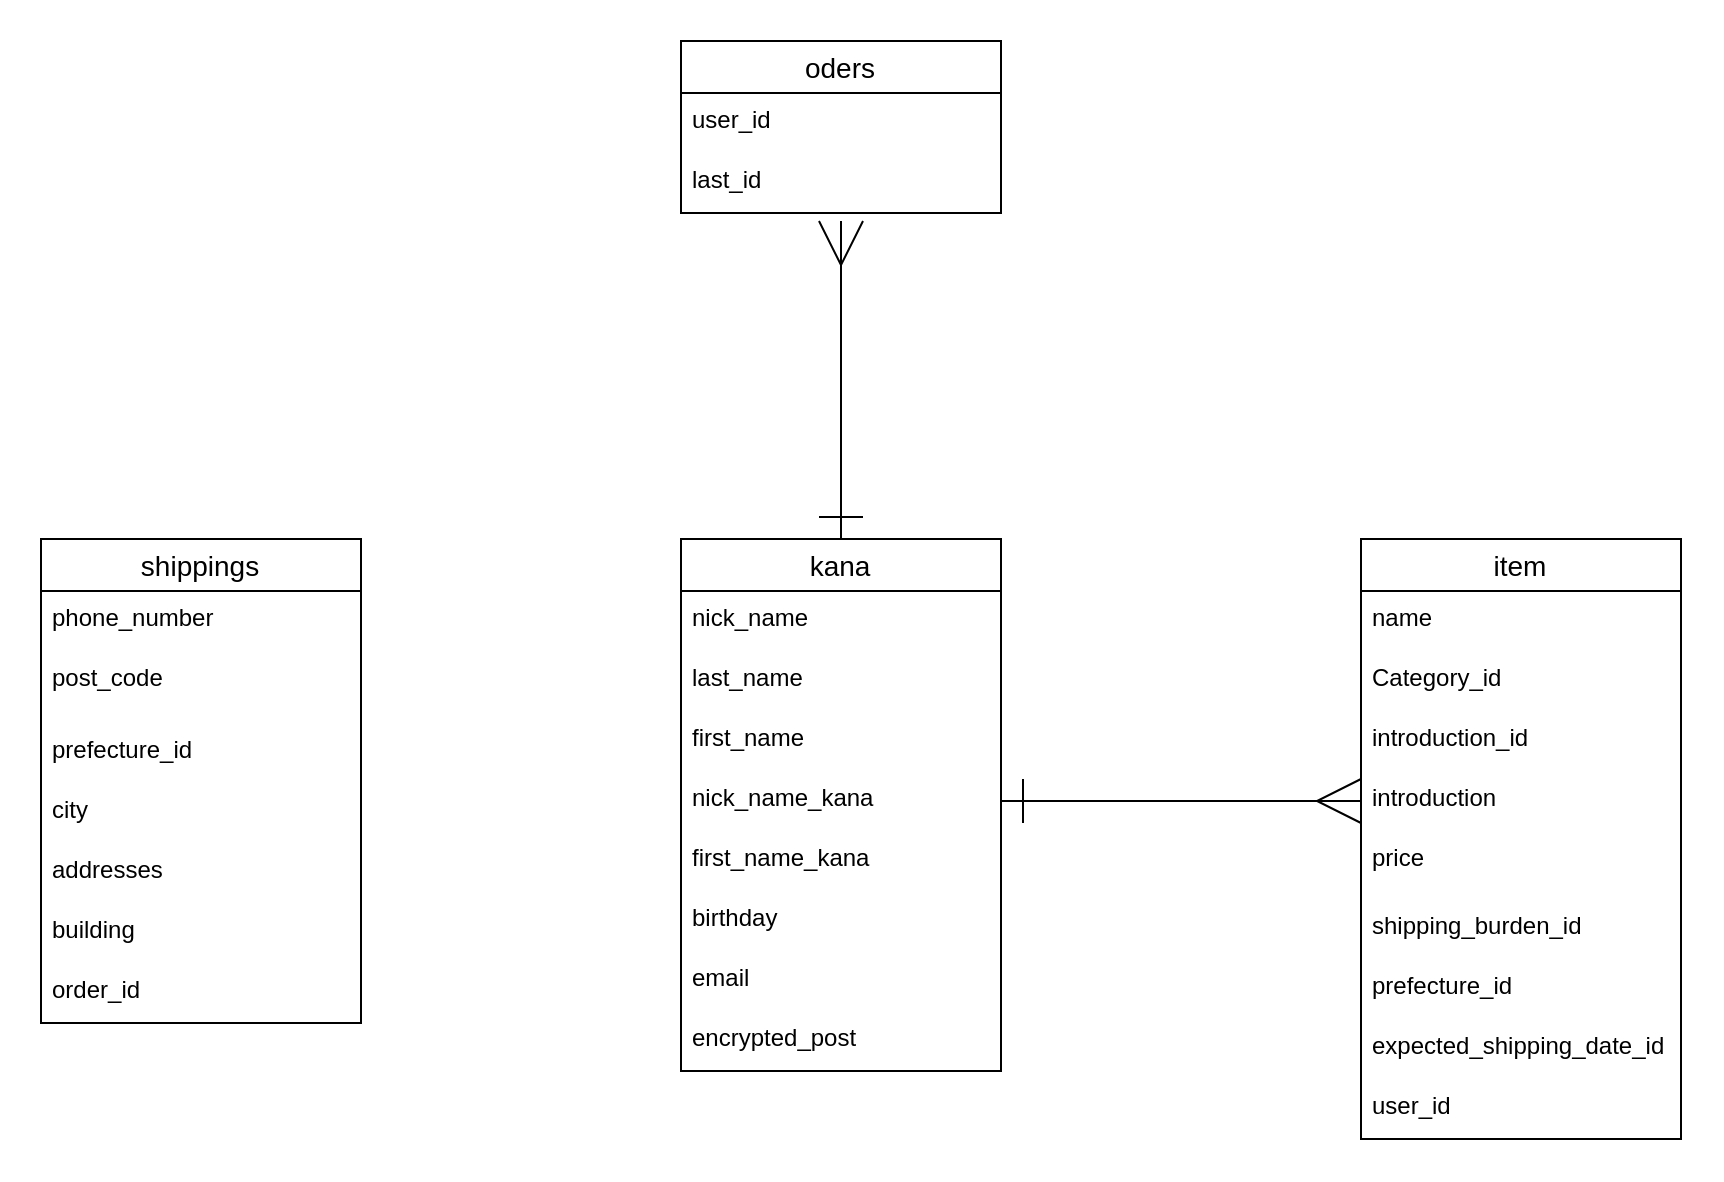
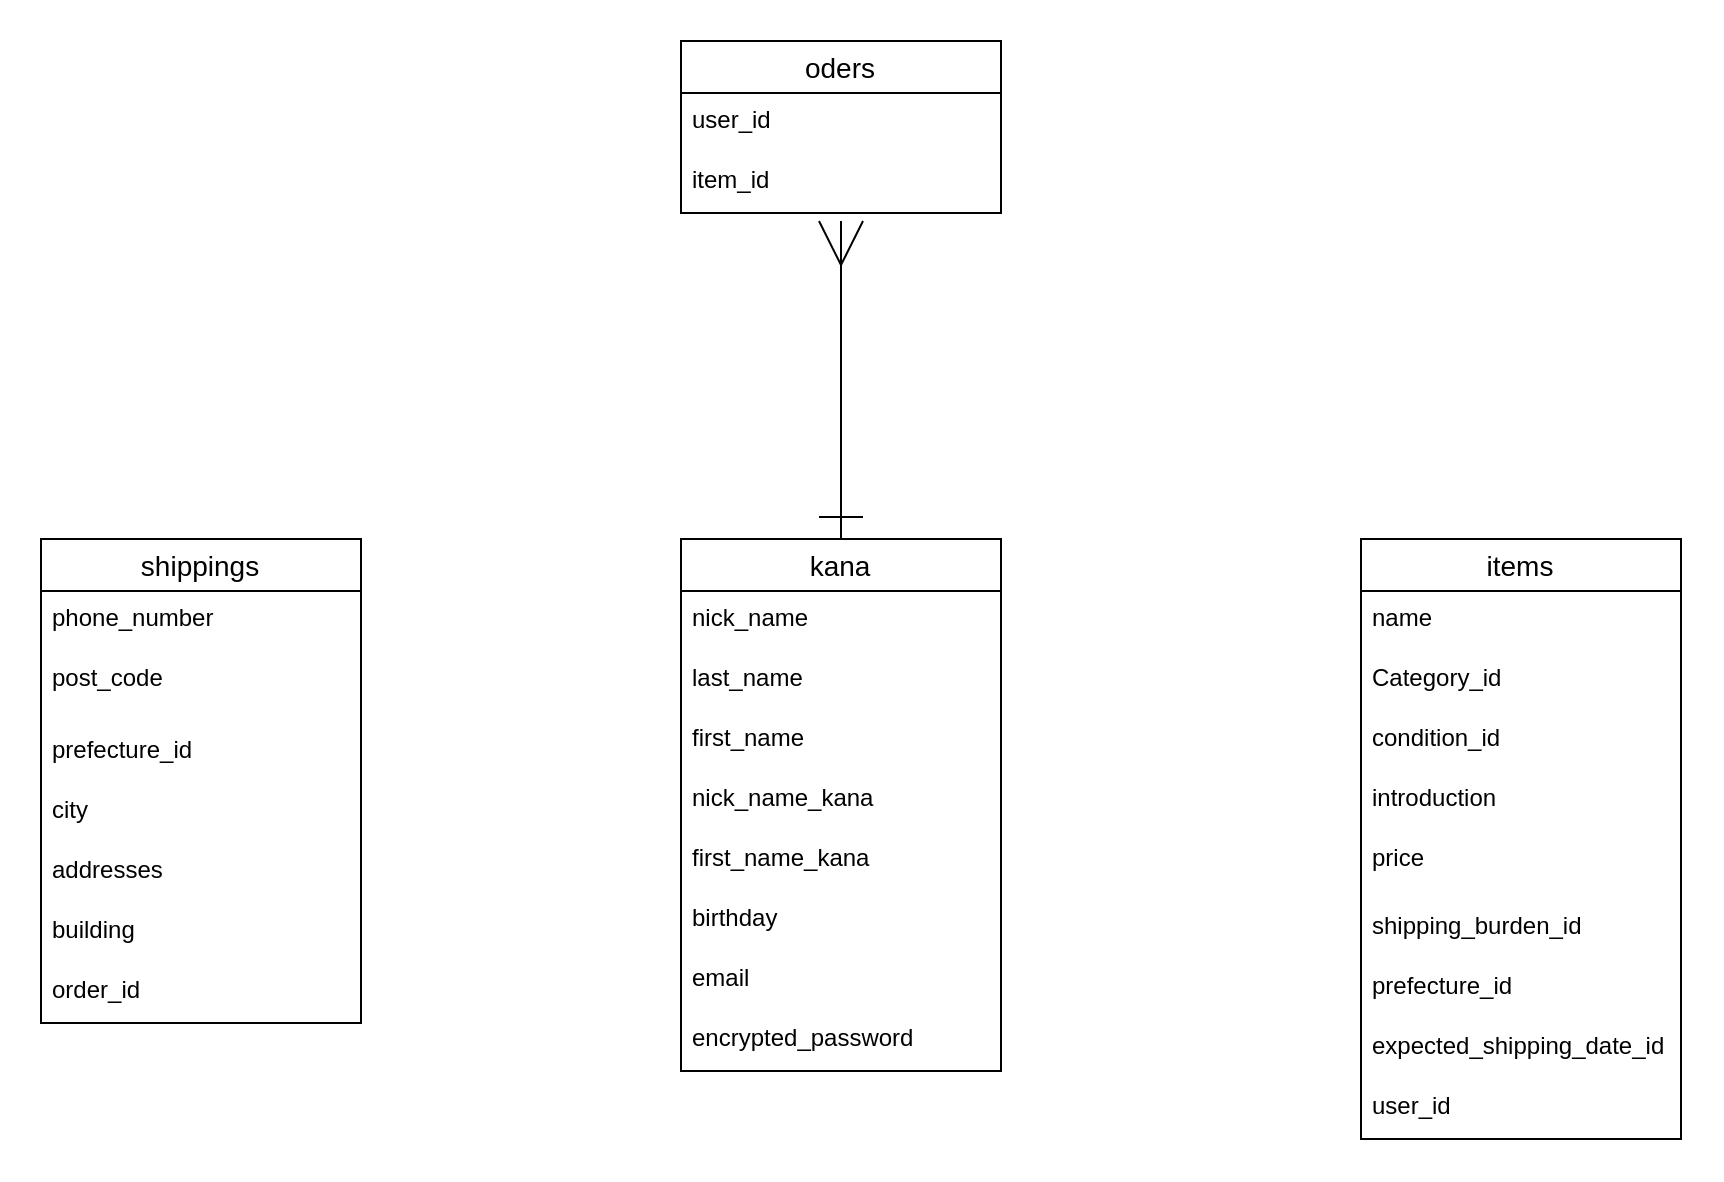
  <mxCell id="0" />
  <mxCell id="1" parent="0" />
  <mxCell id="2" value="oders" style="swimlane;fontStyle=0;childLayout=stackLayout;horizontal=1;startSize=26;horizontalStack=0;resizeParent=1;resizeParentMax=0;resizeLast=0;collapsible=1;marginBottom=0;align=center;fontSize=14;" parent="1" vertex="1"><mxGeometry x="340" y="20" width="160" height="86" as="geometry" /></mxCell>
  <mxCell id="3" value="user_id" style="text;strokeColor=none;fillColor=none;spacingLeft=4;spacingRight=4;overflow=hidden;rotatable=0;points=[[0,0.5],[1,0.5]];portConstraint=eastwest;fontSize=12;" parent="2" vertex="1"><mxGeometry y="26" width="160" height="30" as="geometry" /></mxCell>
- <mxCell id="4" value="last_id" style="text;strokeColor=none;fillColor=none;spacingLeft=4;spacingRight=4;overflow=hidden;rotatable=0;points=[[0,0.5],[1,0.5]];portConstraint=eastwest;fontSize=12;" parent="2" vertex="1"><mxGeometry y="56" width="160" height="30" as="geometry" /></mxCell>
+ <mxCell id="4" value="item_id" style="text;strokeColor=none;fillColor=none;spacingLeft=4;spacingRight=4;overflow=hidden;rotatable=0;points=[[0,0.5],[1,0.5]];portConstraint=eastwest;fontSize=12;" parent="2" vertex="1"><mxGeometry y="56" width="160" height="30" as="geometry" /></mxCell>
  <mxCell id="5" value="shippings" style="swimlane;fontStyle=0;childLayout=stackLayout;horizontal=1;startSize=26;horizontalStack=0;resizeParent=1;resizeParentMax=0;resizeLast=0;collapsible=1;marginBottom=0;align=center;fontSize=14;" parent="1" vertex="1"><mxGeometry y="269" width="160" height="242" as="geometry" x="20" /></mxCell>
  <mxCell id="6" value="phone_number" style="text;strokeColor=none;fillColor=none;spacingLeft=4;spacingRight=4;overflow=hidden;rotatable=0;points=[[0,0.5],[1,0.5]];portConstraint=eastwest;fontSize=12;" parent="5" vertex="1"><mxGeometry y="26" width="160" height="30" as="geometry" /></mxCell>
  <mxCell id="7" value="post_code" style="text;strokeColor=none;fillColor=none;spacingLeft=4;spacingRight=4;overflow=hidden;rotatable=0;points=[[0,0.5],[1,0.5]];portConstraint=eastwest;fontSize=12;" parent="5" vertex="1"><mxGeometry y="56" width="160" height="36" as="geometry" /></mxCell>
  <mxCell id="8" value="prefecture_id" style="text;strokeColor=none;fillColor=none;spacingLeft=4;spacingRight=4;overflow=hidden;rotatable=0;points=[[0,0.5],[1,0.5]];portConstraint=eastwest;fontSize=12;" parent="5" vertex="1"><mxGeometry y="92" width="160" height="30" as="geometry" /></mxCell>
  <mxCell id="9" value="city" style="text;strokeColor=none;fillColor=none;spacingLeft=4;spacingRight=4;overflow=hidden;rotatable=0;points=[[0,0.5],[1,0.5]];portConstraint=eastwest;fontSize=12;" parent="5" vertex="1"><mxGeometry y="122" width="160" height="30" as="geometry" /></mxCell>
  <mxCell id="10" value="addresses" style="text;strokeColor=none;fillColor=none;spacingLeft=4;spacingRight=4;overflow=hidden;rotatable=0;points=[[0,0.5],[1,0.5]];portConstraint=eastwest;fontSize=12;" parent="5" vertex="1"><mxGeometry y="152" width="160" height="30" as="geometry" /></mxCell>
  <mxCell id="11" value="building" style="text;strokeColor=none;fillColor=none;spacingLeft=4;spacingRight=4;overflow=hidden;rotatable=0;points=[[0,0.5],[1,0.5]];portConstraint=eastwest;fontSize=12;" parent="5" vertex="1"><mxGeometry y="182" width="160" height="30" as="geometry" /></mxCell>
  <mxCell id="12" value="order_id" style="text;strokeColor=none;fillColor=none;spacingLeft=4;spacingRight=4;overflow=hidden;rotatable=0;points=[[0,0.5],[1,0.5]];portConstraint=eastwest;fontSize=12;" parent="5" vertex="1"><mxGeometry y="212" width="160" height="30" as="geometry" /></mxCell>
- <mxCell id="13" value="item" style="swimlane;fontStyle=0;childLayout=stackLayout;horizontal=1;startSize=26;horizontalStack=0;resizeParent=1;resizeParentMax=0;resizeLast=0;collapsible=1;marginBottom=0;align=center;fontSize=14;" parent="1" vertex="1"><mxGeometry x="680" y="269" width="160" height="300" as="geometry" /></mxCell>
+ <mxCell id="13" value="items" style="swimlane;fontStyle=0;childLayout=stackLayout;horizontal=1;startSize=26;horizontalStack=0;resizeParent=1;resizeParentMax=0;resizeLast=0;collapsible=1;marginBottom=0;align=center;fontSize=14;" parent="1" vertex="1"><mxGeometry x="680" y="269" width="160" height="300" as="geometry" /></mxCell>
  <mxCell id="14" value="name" style="text;strokeColor=none;fillColor=none;spacingLeft=4;spacingRight=4;overflow=hidden;rotatable=0;points=[[0,0.5],[1,0.5]];portConstraint=eastwest;fontSize=12;" parent="13" vertex="1"><mxGeometry y="26" width="160" height="30" as="geometry" /></mxCell>
  <mxCell id="15" value="Category_id" style="text;strokeColor=none;fillColor=none;spacingLeft=4;spacingRight=4;overflow=hidden;rotatable=0;points=[[0,0.5],[1,0.5]];portConstraint=eastwest;fontSize=12;" parent="13" vertex="1"><mxGeometry y="56" width="160" height="30" as="geometry" /></mxCell>
- <mxCell id="16" value="introduction_id" style="text;strokeColor=none;fillColor=none;spacingLeft=4;spacingRight=4;overflow=hidden;rotatable=0;points=[[0,0.5],[1,0.5]];portConstraint=eastwest;fontSize=12;" parent="13" vertex="1"><mxGeometry y="86" width="160" height="30" as="geometry" /></mxCell>
+ <mxCell id="16" value="condition_id" style="text;strokeColor=none;fillColor=none;spacingLeft=4;spacingRight=4;overflow=hidden;rotatable=0;points=[[0,0.5],[1,0.5]];portConstraint=eastwest;fontSize=12;" parent="13" vertex="1"><mxGeometry y="86" width="160" height="30" as="geometry" /></mxCell>
  <mxCell id="17" value="introduction" style="text;strokeColor=none;fillColor=none;spacingLeft=4;spacingRight=4;overflow=hidden;rotatable=0;points=[[0,0.5],[1,0.5]];portConstraint=eastwest;fontSize=12;" parent="13" vertex="1"><mxGeometry y="116" width="160" height="30" as="geometry" /></mxCell>
  <mxCell id="18" value="price" style="text;strokeColor=none;fillColor=none;spacingLeft=4;spacingRight=4;overflow=hidden;rotatable=0;points=[[0,0.5],[1,0.5]];portConstraint=eastwest;fontSize=12;" parent="13" vertex="1"><mxGeometry y="146" width="160" height="34" as="geometry" /></mxCell>
  <mxCell id="19" value="shipping_burden_id" style="text;strokeColor=none;fillColor=none;spacingLeft=4;spacingRight=4;overflow=hidden;rotatable=0;points=[[0,0.5],[1,0.5]];portConstraint=eastwest;fontSize=12;" parent="13" vertex="1"><mxGeometry y="180" width="160" height="30" as="geometry" /></mxCell>
  <mxCell id="20" value="prefecture_id" style="text;strokeColor=none;fillColor=none;spacingLeft=4;spacingRight=4;overflow=hidden;rotatable=0;points=[[0,0.5],[1,0.5]];portConstraint=eastwest;fontSize=12;" parent="13" vertex="1"><mxGeometry y="210" width="160" height="30" as="geometry" /></mxCell>
  <mxCell id="21" value="expected_shipping_date_id" style="text;strokeColor=none;fillColor=none;spacingLeft=4;spacingRight=4;overflow=hidden;rotatable=0;points=[[0,0.5],[1,0.5]];portConstraint=eastwest;fontSize=12;" parent="13" vertex="1"><mxGeometry y="240" width="160" height="30" as="geometry" /></mxCell>
  <mxCell id="22" value="user_id" style="text;strokeColor=none;fillColor=none;spacingLeft=4;spacingRight=4;overflow=hidden;rotatable=0;points=[[0,0.5],[1,0.5]];portConstraint=eastwest;fontSize=12;" parent="13" vertex="1"><mxGeometry y="270" width="160" height="30" as="geometry" /></mxCell>
  <mxCell id="23" style="edgeStyle=none;jumpSize=6;html=1;exitX=0.5;exitY=0;exitDx=0;exitDy=0;startArrow=ERone;startFill=0;endArrow=ERmany;endFill=0;startSize=20;endSize=20;" parent="1" source="24" edge="1"><mxGeometry relative="1" as="geometry"><mxPoint x="420" y="110" as="targetPoint" /><Array as="points"><mxPoint x="420" y="140" /></Array></mxGeometry></mxCell>
  <mxCell id="24" value="kana" style="swimlane;fontStyle=0;childLayout=stackLayout;horizontal=1;startSize=26;horizontalStack=0;resizeParent=1;resizeParentMax=0;resizeLast=0;collapsible=1;marginBottom=0;align=center;fontSize=14;" parent="1" vertex="1"><mxGeometry x="340" y="269" width="160" height="266" as="geometry" /></mxCell>
  <mxCell id="25" value="nick_name" style="text;strokeColor=none;fillColor=none;spacingLeft=4;spacingRight=4;overflow=hidden;rotatable=0;points=[[0,0.5],[1,0.5]];portConstraint=eastwest;fontSize=12;" parent="24" vertex="1"><mxGeometry y="26" width="160" height="30" as="geometry" /></mxCell>
  <mxCell id="26" value="last_name" style="text;strokeColor=none;fillColor=none;spacingLeft=4;spacingRight=4;overflow=hidden;rotatable=0;points=[[0,0.5],[1,0.5]];portConstraint=eastwest;fontSize=12;" parent="24" vertex="1"><mxGeometry y="56" width="160" height="30" as="geometry" /></mxCell>
  <mxCell id="27" value="first_name" style="text;strokeColor=none;fillColor=none;spacingLeft=4;spacingRight=4;overflow=hidden;rotatable=0;points=[[0,0.5],[1,0.5]];portConstraint=eastwest;fontSize=12;" parent="24" vertex="1"><mxGeometry y="86" width="160" height="30" as="geometry" /></mxCell>
  <mxCell id="28" value="nick_name_kana" style="text;strokeColor=none;fillColor=none;spacingLeft=4;spacingRight=4;overflow=hidden;rotatable=0;points=[[0,0.5],[1,0.5]];portConstraint=eastwest;fontSize=12;" parent="24" vertex="1"><mxGeometry y="116" width="160" height="30" as="geometry" /></mxCell>
  <mxCell id="29" value="first_name_kana" style="text;strokeColor=none;fillColor=none;spacingLeft=4;spacingRight=4;overflow=hidden;rotatable=0;points=[[0,0.5],[1,0.5]];portConstraint=eastwest;fontSize=12;" parent="24" vertex="1"><mxGeometry y="146" width="160" height="30" as="geometry" /></mxCell>
  <mxCell id="30" value="birthday" style="text;strokeColor=none;fillColor=none;spacingLeft=4;spacingRight=4;overflow=hidden;rotatable=0;points=[[0,0.5],[1,0.5]];portConstraint=eastwest;fontSize=12;" parent="24" vertex="1"><mxGeometry y="176" width="160" height="30" as="geometry" /></mxCell>
  <mxCell id="31" value="email" style="text;strokeColor=none;fillColor=none;spacingLeft=4;spacingRight=4;overflow=hidden;rotatable=0;points=[[0,0.5],[1,0.5]];portConstraint=eastwest;fontSize=12;" parent="24" vertex="1"><mxGeometry y="206" width="160" height="30" as="geometry" /></mxCell>
- <mxCell id="32" value="encrypted_post" style="text;strokeColor=none;fillColor=none;spacingLeft=4;spacingRight=4;overflow=hidden;rotatable=0;points=[[0,0.5],[1,0.5]];portConstraint=eastwest;fontSize=12;" parent="24" vertex="1"><mxGeometry y="236" width="160" height="30" as="geometry" /></mxCell>
- <mxCell id="33" style="edgeStyle=none;html=1;exitX=1;exitY=0.5;exitDx=0;exitDy=0;entryX=0;entryY=0.5;entryDx=0;entryDy=0;endArrow=ERmany;endFill=0;startArrow=ERone;startFill=0;endSize=20;startSize=20;" edge="1" parent="1" source="28" target="17"><mxGeometry relative="1" as="geometry" /></mxCell>
+ <mxCell id="32" value="encrypted_password" style="text;strokeColor=none;fillColor=none;spacingLeft=4;spacingRight=4;overflow=hidden;rotatable=0;points=[[0,0.5],[1,0.5]];portConstraint=eastwest;fontSize=12;" parent="24" vertex="1"><mxGeometry y="236" width="160" height="30" as="geometry" /></mxCell>
